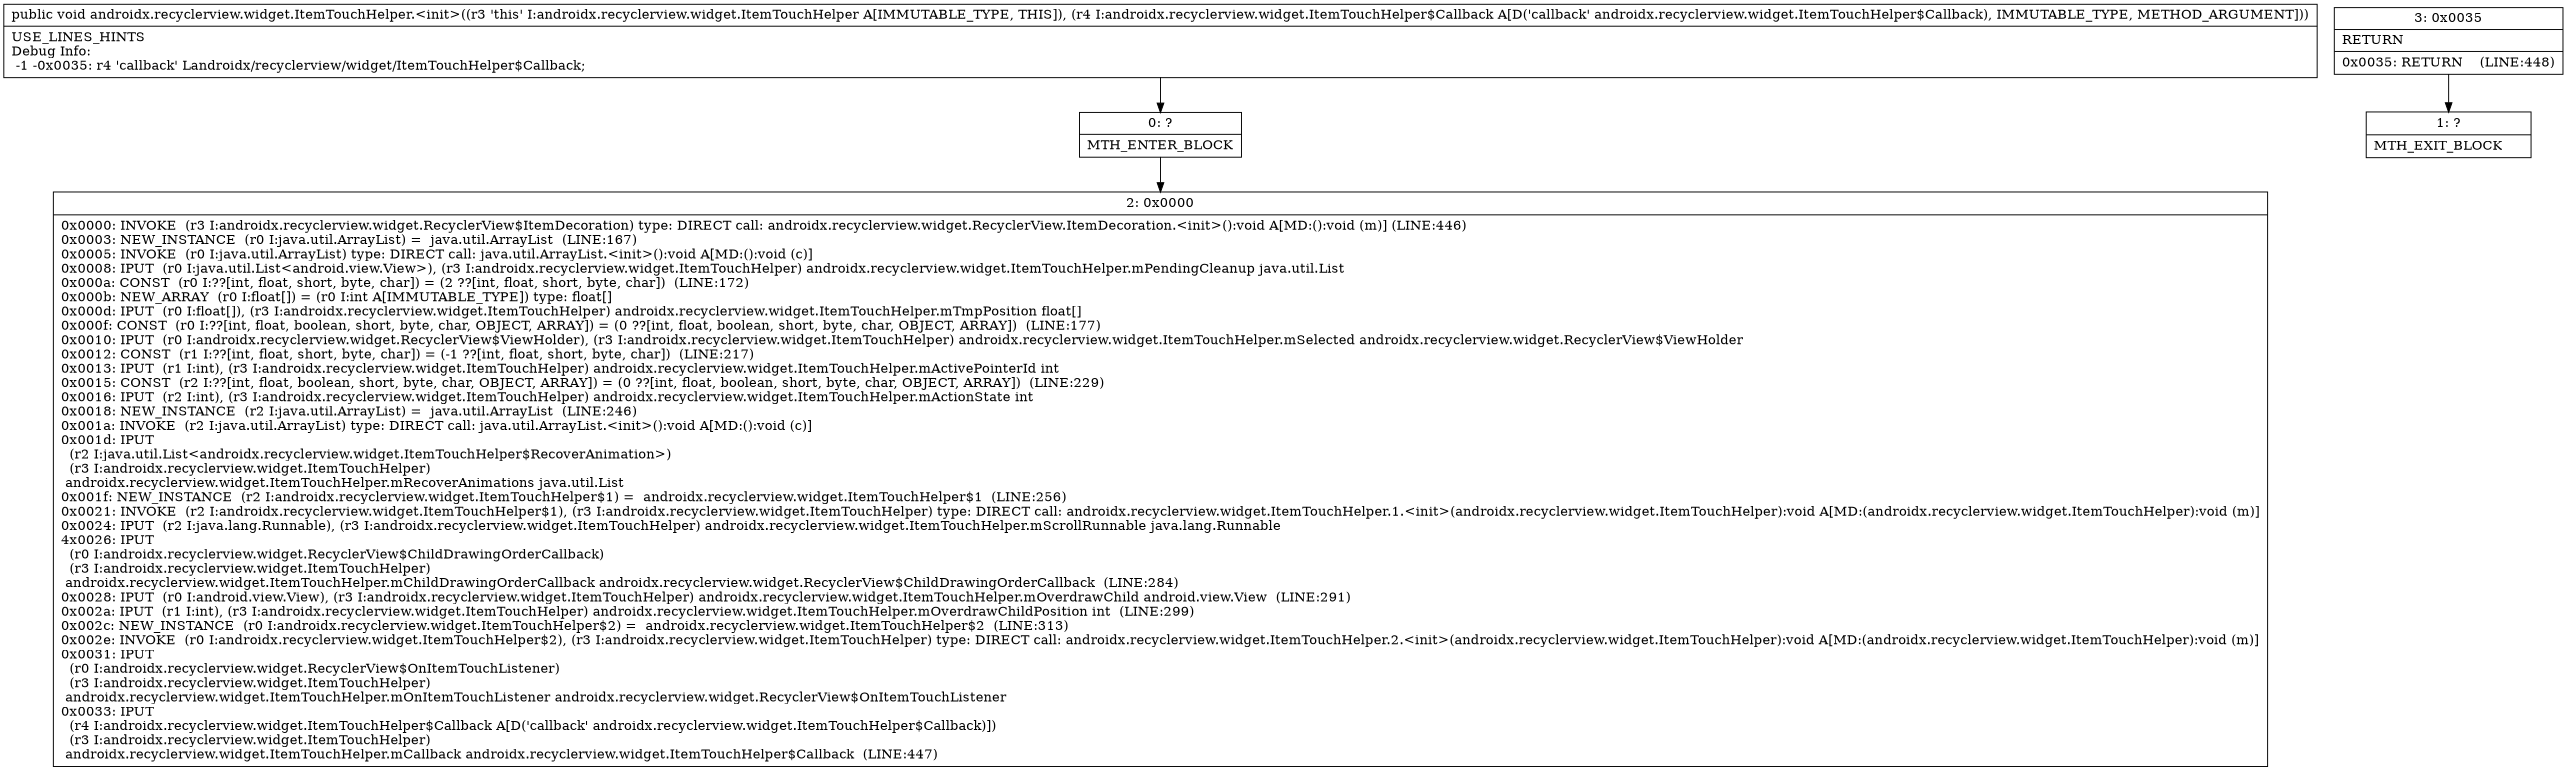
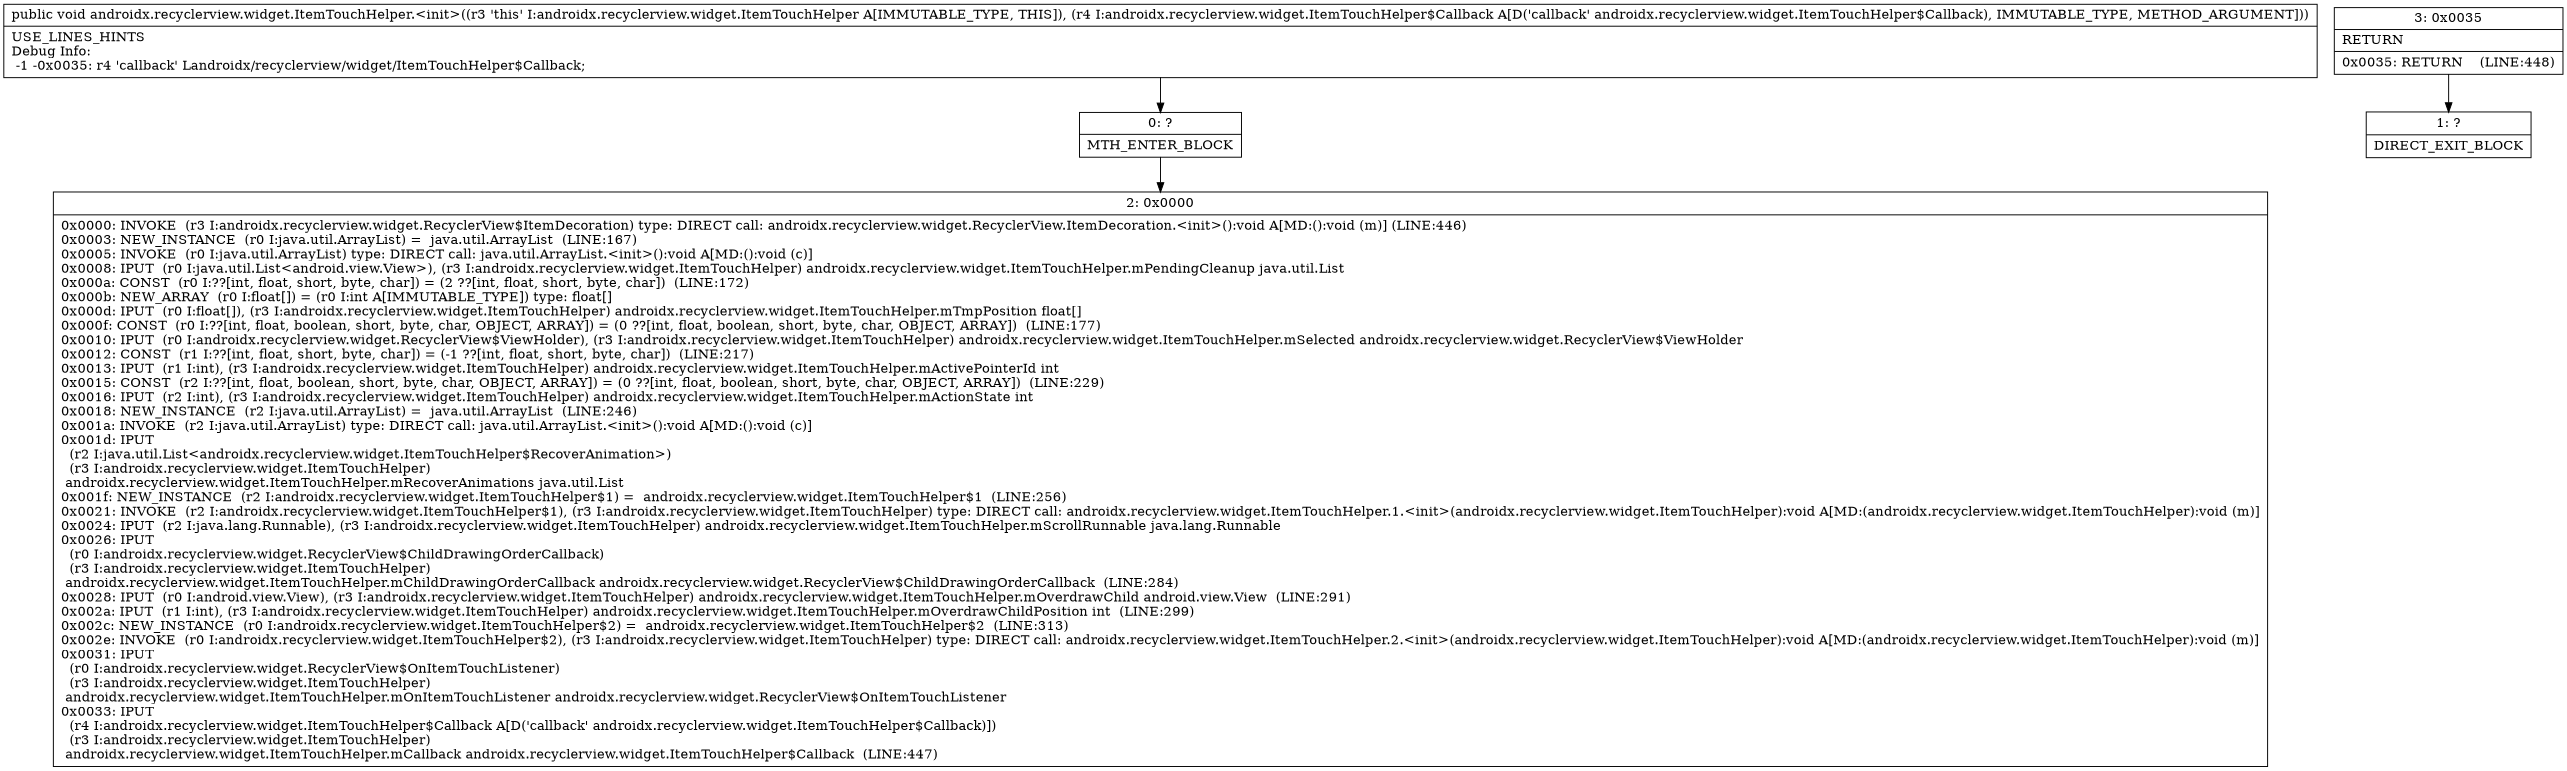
  digraph {
    node [shape=record]
    n1 [label="{0\:\ ?|MTH_ENTER_BLOCK\l}"]
-   n2 [label="{2\:\ 0x0000|0x0000: INVOKE  (r3 I:androidx.recyclerview.widget.RecyclerView$ItemDecoration) type: DIRECT call: androidx.recyclerview.widget.RecyclerView.ItemDecoration.\<init\>():void A[MD:():void (m)] (LINE:446)\l0x0003: NEW_INSTANCE  (r0 I:java.util.ArrayList) =  java.util.ArrayList  (LINE:167)\l0x0005: INVOKE  (r0 I:java.util.ArrayList) type: DIRECT call: java.util.ArrayList.\<init\>():void A[MD:():void (c)]\l0x0008: IPUT  (r0 I:java.util.List\<android.view.View\>), (r3 I:androidx.recyclerview.widget.ItemTouchHelper) androidx.recyclerview.widget.ItemTouchHelper.mPendingCleanup java.util.List \l0x000a: CONST  (r0 I:??[int, float, short, byte, char]) = (2 ??[int, float, short, byte, char])  (LINE:172)\l0x000b: NEW_ARRAY  (r0 I:float[]) = (r0 I:int A[IMMUTABLE_TYPE]) type: float[] \l0x000d: IPUT  (r0 I:float[]), (r3 I:androidx.recyclerview.widget.ItemTouchHelper) androidx.recyclerview.widget.ItemTouchHelper.mTmpPosition float[] \l0x000f: CONST  (r0 I:??[int, float, boolean, short, byte, char, OBJECT, ARRAY]) = (0 ??[int, float, boolean, short, byte, char, OBJECT, ARRAY])  (LINE:177)\l0x0010: IPUT  (r0 I:androidx.recyclerview.widget.RecyclerView$ViewHolder), (r3 I:androidx.recyclerview.widget.ItemTouchHelper) androidx.recyclerview.widget.ItemTouchHelper.mSelected androidx.recyclerview.widget.RecyclerView$ViewHolder \l0x0012: CONST  (r1 I:??[int, float, short, byte, char]) = (\-1 ??[int, float, short, byte, char])  (LINE:217)\l0x0013: IPUT  (r1 I:int), (r3 I:androidx.recyclerview.widget.ItemTouchHelper) androidx.recyclerview.widget.ItemTouchHelper.mActivePointerId int \l0x0015: CONST  (r2 I:??[int, float, boolean, short, byte, char, OBJECT, ARRAY]) = (0 ??[int, float, boolean, short, byte, char, OBJECT, ARRAY])  (LINE:229)\l0x0016: IPUT  (r2 I:int), (r3 I:androidx.recyclerview.widget.ItemTouchHelper) androidx.recyclerview.widget.ItemTouchHelper.mActionState int \l0x0018: NEW_INSTANCE  (r2 I:java.util.ArrayList) =  java.util.ArrayList  (LINE:246)\l0x001a: INVOKE  (r2 I:java.util.ArrayList) type: DIRECT call: java.util.ArrayList.\<init\>():void A[MD:():void (c)]\l0x001d: IPUT  \l  (r2 I:java.util.List\<androidx.recyclerview.widget.ItemTouchHelper$RecoverAnimation\>)\l  (r3 I:androidx.recyclerview.widget.ItemTouchHelper)\l androidx.recyclerview.widget.ItemTouchHelper.mRecoverAnimations java.util.List \l0x001f: NEW_INSTANCE  (r2 I:androidx.recyclerview.widget.ItemTouchHelper$1) =  androidx.recyclerview.widget.ItemTouchHelper$1  (LINE:256)\l0x0021: INVOKE  (r2 I:androidx.recyclerview.widget.ItemTouchHelper$1), (r3 I:androidx.recyclerview.widget.ItemTouchHelper) type: DIRECT call: androidx.recyclerview.widget.ItemTouchHelper.1.\<init\>(androidx.recyclerview.widget.ItemTouchHelper):void A[MD:(androidx.recyclerview.widget.ItemTouchHelper):void (m)]\l0x0024: IPUT  (r2 I:java.lang.Runnable), (r3 I:androidx.recyclerview.widget.ItemTouchHelper) androidx.recyclerview.widget.ItemTouchHelper.mScrollRunnable java.lang.Runnable \l4x0026: IPUT  \l  (r0 I:androidx.recyclerview.widget.RecyclerView$ChildDrawingOrderCallback)\l  (r3 I:androidx.recyclerview.widget.ItemTouchHelper)\l androidx.recyclerview.widget.ItemTouchHelper.mChildDrawingOrderCallback androidx.recyclerview.widget.RecyclerView$ChildDrawingOrderCallback  (LINE:284)\l0x0028: IPUT  (r0 I:android.view.View), (r3 I:androidx.recyclerview.widget.ItemTouchHelper) androidx.recyclerview.widget.ItemTouchHelper.mOverdrawChild android.view.View  (LINE:291)\l0x002a: IPUT  (r1 I:int), (r3 I:androidx.recyclerview.widget.ItemTouchHelper) androidx.recyclerview.widget.ItemTouchHelper.mOverdrawChildPosition int  (LINE:299)\l0x002c: NEW_INSTANCE  (r0 I:androidx.recyclerview.widget.ItemTouchHelper$2) =  androidx.recyclerview.widget.ItemTouchHelper$2  (LINE:313)\l0x002e: INVOKE  (r0 I:androidx.recyclerview.widget.ItemTouchHelper$2), (r3 I:androidx.recyclerview.widget.ItemTouchHelper) type: DIRECT call: androidx.recyclerview.widget.ItemTouchHelper.2.\<init\>(androidx.recyclerview.widget.ItemTouchHelper):void A[MD:(androidx.recyclerview.widget.ItemTouchHelper):void (m)]\l0x0031: IPUT  \l  (r0 I:androidx.recyclerview.widget.RecyclerView$OnItemTouchListener)\l  (r3 I:androidx.recyclerview.widget.ItemTouchHelper)\l androidx.recyclerview.widget.ItemTouchHelper.mOnItemTouchListener androidx.recyclerview.widget.RecyclerView$OnItemTouchListener \l0x0033: IPUT  \l  (r4 I:androidx.recyclerview.widget.ItemTouchHelper$Callback A[D('callback' androidx.recyclerview.widget.ItemTouchHelper$Callback)])\l  (r3 I:androidx.recyclerview.widget.ItemTouchHelper)\l androidx.recyclerview.widget.ItemTouchHelper.mCallback androidx.recyclerview.widget.ItemTouchHelper$Callback  (LINE:447)\l}"]
+   n2 [label="{2\:\ 0x0000|0x0000: INVOKE  (r3 I:androidx.recyclerview.widget.RecyclerView$ItemDecoration) type: DIRECT call: androidx.recyclerview.widget.RecyclerView.ItemDecoration.\<init\>():void A[MD:():void (m)] (LINE:446)\l0x0003: NEW_INSTANCE  (r0 I:java.util.ArrayList) =  java.util.ArrayList  (LINE:167)\l0x0005: INVOKE  (r0 I:java.util.ArrayList) type: DIRECT call: java.util.ArrayList.\<init\>():void A[MD:():void (c)]\l0x0008: IPUT  (r0 I:java.util.List\<android.view.View\>), (r3 I:androidx.recyclerview.widget.ItemTouchHelper) androidx.recyclerview.widget.ItemTouchHelper.mPendingCleanup java.util.List \l0x000a: CONST  (r0 I:??[int, float, short, byte, char]) = (2 ??[int, float, short, byte, char])  (LINE:172)\l0x000b: NEW_ARRAY  (r0 I:float[]) = (r0 I:int A[IMMUTABLE_TYPE]) type: float[] \l0x000d: IPUT  (r0 I:float[]), (r3 I:androidx.recyclerview.widget.ItemTouchHelper) androidx.recyclerview.widget.ItemTouchHelper.mTmpPosition float[] \l0x000f: CONST  (r0 I:??[int, float, boolean, short, byte, char, OBJECT, ARRAY]) = (0 ??[int, float, boolean, short, byte, char, OBJECT, ARRAY])  (LINE:177)\l0x0010: IPUT  (r0 I:androidx.recyclerview.widget.RecyclerView$ViewHolder), (r3 I:androidx.recyclerview.widget.ItemTouchHelper) androidx.recyclerview.widget.ItemTouchHelper.mSelected androidx.recyclerview.widget.RecyclerView$ViewHolder \l0x0012: CONST  (r1 I:??[int, float, short, byte, char]) = (\-1 ??[int, float, short, byte, char])  (LINE:217)\l0x0013: IPUT  (r1 I:int), (r3 I:androidx.recyclerview.widget.ItemTouchHelper) androidx.recyclerview.widget.ItemTouchHelper.mActivePointerId int \l0x0015: CONST  (r2 I:??[int, float, boolean, short, byte, char, OBJECT, ARRAY]) = (0 ??[int, float, boolean, short, byte, char, OBJECT, ARRAY])  (LINE:229)\l0x0016: IPUT  (r2 I:int), (r3 I:androidx.recyclerview.widget.ItemTouchHelper) androidx.recyclerview.widget.ItemTouchHelper.mActionState int \l0x0018: NEW_INSTANCE  (r2 I:java.util.ArrayList) =  java.util.ArrayList  (LINE:246)\l0x001a: INVOKE  (r2 I:java.util.ArrayList) type: DIRECT call: java.util.ArrayList.\<init\>():void A[MD:():void (c)]\l0x001d: IPUT  \l  (r2 I:java.util.List\<androidx.recyclerview.widget.ItemTouchHelper$RecoverAnimation\>)\l  (r3 I:androidx.recyclerview.widget.ItemTouchHelper)\l androidx.recyclerview.widget.ItemTouchHelper.mRecoverAnimations java.util.List \l0x001f: NEW_INSTANCE  (r2 I:androidx.recyclerview.widget.ItemTouchHelper$1) =  androidx.recyclerview.widget.ItemTouchHelper$1  (LINE:256)\l0x0021: INVOKE  (r2 I:androidx.recyclerview.widget.ItemTouchHelper$1), (r3 I:androidx.recyclerview.widget.ItemTouchHelper) type: DIRECT call: androidx.recyclerview.widget.ItemTouchHelper.1.\<init\>(androidx.recyclerview.widget.ItemTouchHelper):void A[MD:(androidx.recyclerview.widget.ItemTouchHelper):void (m)]\l0x0024: IPUT  (r2 I:java.lang.Runnable), (r3 I:androidx.recyclerview.widget.ItemTouchHelper) androidx.recyclerview.widget.ItemTouchHelper.mScrollRunnable java.lang.Runnable \l0x0026: IPUT  \l  (r0 I:androidx.recyclerview.widget.RecyclerView$ChildDrawingOrderCallback)\l  (r3 I:androidx.recyclerview.widget.ItemTouchHelper)\l androidx.recyclerview.widget.ItemTouchHelper.mChildDrawingOrderCallback androidx.recyclerview.widget.RecyclerView$ChildDrawingOrderCallback  (LINE:284)\l0x0028: IPUT  (r0 I:android.view.View), (r3 I:androidx.recyclerview.widget.ItemTouchHelper) androidx.recyclerview.widget.ItemTouchHelper.mOverdrawChild android.view.View  (LINE:291)\l0x002a: IPUT  (r1 I:int), (r3 I:androidx.recyclerview.widget.ItemTouchHelper) androidx.recyclerview.widget.ItemTouchHelper.mOverdrawChildPosition int  (LINE:299)\l0x002c: NEW_INSTANCE  (r0 I:androidx.recyclerview.widget.ItemTouchHelper$2) =  androidx.recyclerview.widget.ItemTouchHelper$2  (LINE:313)\l0x002e: INVOKE  (r0 I:androidx.recyclerview.widget.ItemTouchHelper$2), (r3 I:androidx.recyclerview.widget.ItemTouchHelper) type: DIRECT call: androidx.recyclerview.widget.ItemTouchHelper.2.\<init\>(androidx.recyclerview.widget.ItemTouchHelper):void A[MD:(androidx.recyclerview.widget.ItemTouchHelper):void (m)]\l0x0031: IPUT  \l  (r0 I:androidx.recyclerview.widget.RecyclerView$OnItemTouchListener)\l  (r3 I:androidx.recyclerview.widget.ItemTouchHelper)\l androidx.recyclerview.widget.ItemTouchHelper.mOnItemTouchListener androidx.recyclerview.widget.RecyclerView$OnItemTouchListener \l0x0033: IPUT  \l  (r4 I:androidx.recyclerview.widget.ItemTouchHelper$Callback A[D('callback' androidx.recyclerview.widget.ItemTouchHelper$Callback)])\l  (r3 I:androidx.recyclerview.widget.ItemTouchHelper)\l androidx.recyclerview.widget.ItemTouchHelper.mCallback androidx.recyclerview.widget.ItemTouchHelper$Callback  (LINE:447)\l}"]
    n3 [label="{3\:\ 0x0035|RETURN\l|0x0035: RETURN    (LINE:448)\l}"]
-   n4 [label="{1\:\ ?|MTH_EXIT_BLOCK\l}"]
+   n4 [label="{1\:\ ?|DIRECT_EXIT_BLOCK\l}"]
    n5 [label="{public void androidx.recyclerview.widget.ItemTouchHelper.\<init\>((r3 'this' I:androidx.recyclerview.widget.ItemTouchHelper A[IMMUTABLE_TYPE, THIS]), (r4 I:androidx.recyclerview.widget.ItemTouchHelper$Callback A[D('callback' androidx.recyclerview.widget.ItemTouchHelper$Callback), IMMUTABLE_TYPE, METHOD_ARGUMENT]))  | USE_LINES_HINTS\lDebug Info:\l  \-1 \-0x0035: r4 'callback' Landroidx\/recyclerview\/widget\/ItemTouchHelper$Callback;\l}"]
    n1 -> n2
    n3 -> n4
    n5 -> n1
  }
